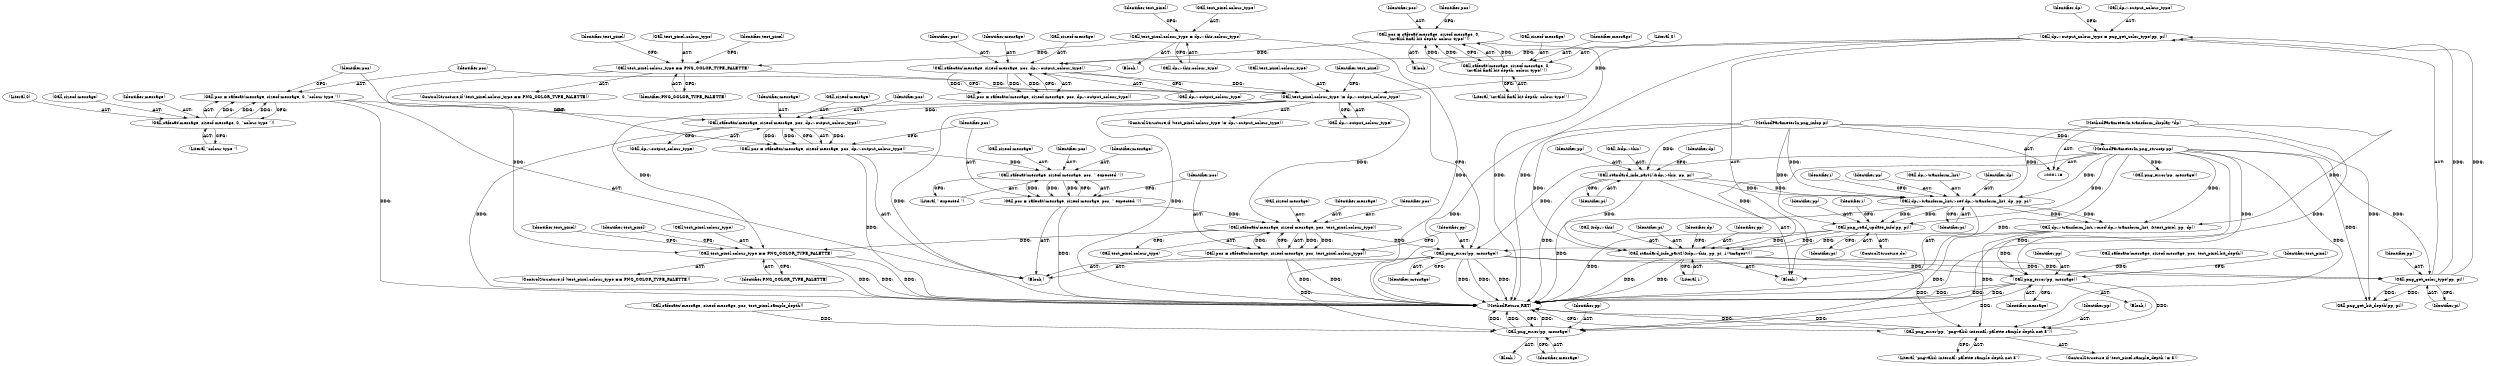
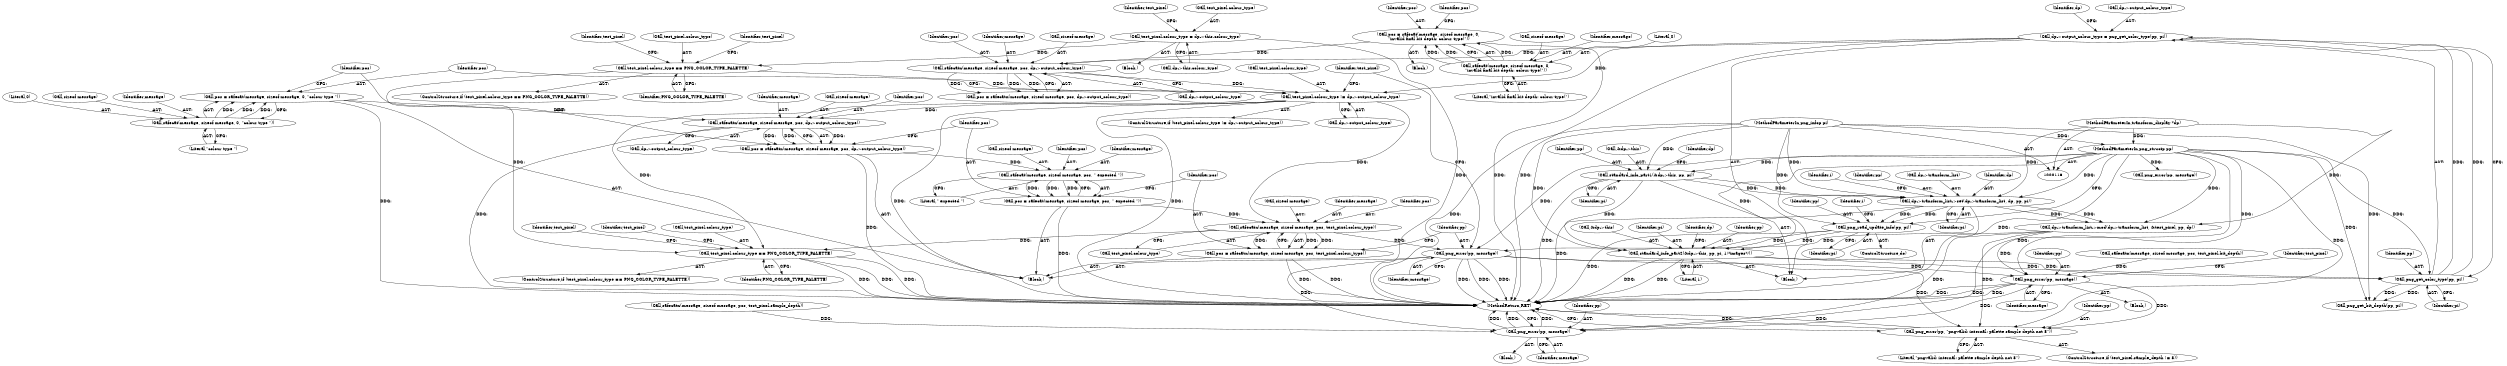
  digraph {
    n1 [label="(Call,safecatn(message, sizeof message, pos, dp->output_colour_type))"]
    n2 [label="(Call,pos = safecatn(message, sizeof message, pos, dp->output_colour_type))"]
    n3 [label="(Call,dp->output_colour_type)"]
    n4 [label="(MethodReturn,RET)"]
    n5 [label="(Block,)"]
    n6 [label="(Call,safecat(message, sizeof message, pos, \" expected \"))"]
    n7 [label="(Call,png_error(pp, \"pngvalid: internal: palette sample depth not 8\"))"]
    n8 [label="(Call,png_error(pp, message))"]
    n9 [label="(Call,pos = safecat(message, sizeof message, 0, \"colour type \"))"]
    n10 [label="(Call,safecat(message, sizeof message, 0, \"colour type \"))"]
    n11 [label="(Literal,\"colour type \")"]
    n12 [label="(Call,test_pixel.colour_type != dp->output_colour_type)"]
    n13 [label="(Call,safecatn(message, sizeof message, pos, test_pixel.colour_type))"]
    n14 [label="(Call,test_pixel.colour_type == PNG_COLOR_TYPE_PALETTE)"]
    n15 [label="(ControlStructure,if (test_pixel.colour_type != dp->output_colour_type))"]
    n16 [label="(Call,dp->output_colour_type)"]
    n17 [label="(Call,png_error(pp, message))"]
    n18 [label="(Call,pos = safecatn(message, sizeof message, pos, test_pixel.colour_type))"]
    n19 [label="(Call,test_pixel.colour_type)"]
    n20 [label="(Identifier,PNG_COLOR_TYPE_PALETTE)"]
    n21 [label="(ControlStructure,if (test_pixel.colour_type == PNG_COLOR_TYPE_PALETTE))"]
    n22 [label="(Call,test_pixel.colour_type == PNG_COLOR_TYPE_PALETTE)"]
    n23 [label="(ControlStructure,if (test_pixel.colour_type == PNG_COLOR_TYPE_PALETTE))"]
    n24 [label="(Identifier,PNG_COLOR_TYPE_PALETTE)"]
    n25 [label="(Call,test_pixel.colour_type = dp->this.colour_type)"]
    n26 [label="(Block,)"]
    n27 [label="(Call,dp->this.colour_type)"]
    n28 [label="(Call,safecatn(message, sizeof message, pos, dp->output_colour_type))"]
    n29 [label="(Call,pos = safecatn(message, sizeof message, pos, dp->output_colour_type))"]
    n30 [label="(Call,dp->output_colour_type)"]
    n31 [label="(Call,pos = safecat(message, sizeof message, 0,\n \"invalid final bit depth: colour type(\"))"]
    n32 [label="(Call,safecat(message, sizeof message, 0,\n \"invalid final bit depth: colour type(\"))"]
    n33 [label="(Block,)"]
    n34 [label="(Literal,\"invalid final bit depth: colour type(\")"]
    n35 [label="(Call,dp->output_colour_type = png_get_color_type(pp, pi))"]
    n36 [label="(Call,png_get_color_type(pp, pi))"]
    n37 [label="(Block,)"]
    n38 [label="(Identifier,pi)"]
    n39 [label="(Call,png_get_bit_depth(pp, pi))"]
    n40 [label="(Call,standard_info_part2(&dp->this, pp, pi, 1/*images*/))"]
    n41 [label="(Literal,1)"]
    n42 [label="(Call,standard_info_part1(&dp->this, pp, pi))"]
    n43 [label="(Call,dp->transform_list->set(dp->transform_list, dp, pp, pi))"]
    n44 [label="(Identifier,pi)"]
    n45 [label="(Call,png_read_update_info(pp, pi))"]
    n46 [label="(Call,dp->transform_list->mod(dp->transform_list, &test_pixel, pp, dp))"]
    n47 [label="(Identifier,pi)"]
    n48 [label="(MethodParameterIn,png_structp pp)"]
    n49 [label="(Call,png_error(pp, message))"]
    n50 [label="(Call,png_error(pp, message))"]
    1000116
    n52 [label="(ControlStructure,do)"]
    n53 [label="(Identifier,pi)"]
    n54 [label="(Identifier,message)"]
    n55 [label="(Identifier,message)"]
    n56 [label="(Block,)"]
    n57 [label="(Literal,\"pngvalid: internal: palette sample depth not 8\")"]
    n58 [label="(ControlStructure,if (test_pixel.sample_depth != 8))"]
    n59 [label="(Block,)"]
    n60 [label="(Identifier,message)"]
    n61 [label="(MethodParameterIn,png_infop pi)"]
    n62 [label="(MethodParameterIn,transform_display *dp)"]
    n63 [label="(Call,pos = safecat(message, sizeof message, pos, \" expected \"))"]
    n64 [label="(Literal,\" expected \")"]
    n65 [label="(Identifier,test_pixel)"]
    n66 [label="(Identifier,pp)"]
    n67 [label="(Identifier,test_pixel)"]
    n68 [label="(Identifier,message)"]
    n69 [label="(Identifier,pos)"]
    n70 [label="(Identifier,pos)"]
    n71 [label="(Identifier,message)"]
    n72 [label="(Identifier,pp)"]
    n73 [label="(Identifier,message)"]
    n74 [label="(Call,sizeof message)"]
    n75 [label="(Identifier,pos)"]
    n76 [label="(Call,dp->transform_list)"]
    n77 [label="(Identifier,pp)"]
    n78 [label="(Identifier,pos)"]
    n79 [label="(Identifier,test_pixel)"]
    n80 [label="(Literal,0)"]
    n81 [label="(Identifier,dp)"]
    n82 [label="(Call,safecatn(message, sizeof message, pos, test_pixel.bit_depth))"]
    n83 [label="(Identifier,pp)"]
    n84 [label="(Identifier,dp)"]
    n85 [label="(Identifier,i)"]
    n86 [label="(Identifier,pp)"]
    n87 [label="(Call,sizeof message)"]
    n88 [label="(Identifier,message)"]
    n89 [label="(Call,&dp->this)"]
    n90 [label="(Identifier,test_pixel)"]
    n91 [label="(Identifier,pp)"]
    n92 [label="(Identifier,dp)"]
    n93 [label="(Identifier,pp)"]
    n94 [label="(Call,dp->output_colour_type)"]
    n95 [label="(Identifier,test_pixel)"]
    n96 [label="(Identifier,pos)"]
    n97 [label="(Identifier,pos)"]
    n98 [label="(Call,test_pixel.colour_type)"]
    n99 [label="(Call,test_pixel.colour_type)"]
    n100 [label="(Identifier,message)"]
    n101 [label="(Identifier,pos)"]
    n102 [label="(Identifier,pp)"]
    n103 [label="(Identifier,pp)"]
    n104 [label="(Identifier,pi)"]
    n105 [label="(Identifier,test_pixel)"]
    n106 [label="(Identifier,pos)"]
    n107 [label="(Call,&dp->this)"]
    n108 [label="(Call,test_pixel.colour_type)"]
    n109 [label="(Call,sizeof message)"]
    n110 [label="(Identifier,pos)"]
    n111 [label="(Identifier,i)"]
    n112 [label="(Call,sizeof message)"]
    n113 [label="(Identifier,dp)"]
    n114 [label="(Identifier,message)"]
    n115 [label="(Call,safecatn(message, sizeof message, pos, test_pixel.sample_depth))"]
    n116 [label="(Identifier,pos)"]
    n117 [label="(Call,test_pixel.colour_type)"]
    n118 [label="(Literal,0)"]
    n119 [label="(Call,sizeof message)"]
    n120 [label="(Identifier,test_pixel)"]
    n121 [label="(Call,sizeof message)"]
    n1 -> n2 [label="AST: "]
    n1 -> n2 [label="DDG: "]
    n1 -> n2 [label="DDG: "]
    n1 -> n2 [label="DDG: "]
    n1 -> n3 [label="CFG: "]
    n1 -> n4 [label="DDG: "]
    n2 -> n1 [label="CFG: "]
    n2 -> n4 [label="DDG: "]
    n2 -> n5 [label="AST: "]
    n2 -> n6 [label="DDG: "]
    n3 -> n1 [label="AST: "]
    n4 -> n7 [label="CFG: "]
    n4 -> n8 [label="CFG: "]
    n6 -> n63 [label="AST: "]
    n6 -> n63 [label="DDG: "]
    n6 -> n63 [label="DDG: "]
    n6 -> n63 [label="DDG: "]
    n6 -> n64 [label="CFG: "]
    n7 -> n4 [label="DDG: "]
    n7 -> n4 [label="DDG: "]
    n7 -> n57 [label="CFG: "]
    n7 -> n58 [label="AST: "]
    n8 -> n4 [label="DDG: "]
    n8 -> n4 [label="DDG: "]
    n8 -> n4 [label="DDG: "]
    n8 -> n59 [label="AST: "]
    n8 -> n60 [label="CFG: "]
    n9 -> n1 [label="DDG: "]
    n9 -> n4 [label="DDG: "]
    n9 -> n5 [label="AST: "]
    n9 -> n10 [label="CFG: "]
    n10 -> n9 [label="AST: "]
    n10 -> n9 [label="DDG: "]
    n10 -> n9 [label="DDG: "]
    n10 -> n9 [label="DDG: "]
    n10 -> n11 [label="CFG: "]
    n11 -> n10 [label="AST: "]
    n12 -> n1 [label="DDG: "]
    n12 -> n4 [label="DDG: "]
    n12 -> n4 [label="DDG: "]
    n12 -> n13 [label="DDG: "]
    n12 -> n14 [label="DDG: "]
    n12 -> n15 [label="AST: "]
    n12 -> n16 [label="CFG: "]
    n13 -> n14 [label="DDG: "]
    n13 -> n17 [label="DDG: "]
    n13 -> n18 [label="AST: "]
    n13 -> n18 [label="DDG: "]
    n13 -> n18 [label="DDG: "]
    n13 -> n18 [label="DDG: "]
    n13 -> n19 [label="CFG: "]
    n14 -> n4 [label="DDG: "]
    n14 -> n4 [label="DDG: "]
    n14 -> n4 [label="DDG: "]
    n14 -> n20 [label="CFG: "]
    n14 -> n21 [label="AST: "]
    n16 -> n12 [label="AST: "]
    n17 -> n4 [label="DDG: "]
    n17 -> n4 [label="DDG: "]
    n17 -> n4 [label="DDG: "]
    n17 -> n5 [label="AST: "]
    n17 -> n7 [label="DDG: "]
    n17 -> n8 [label="DDG: "]
    n17 -> n49 [label="DDG: "]
    n17 -> n54 [label="CFG: "]
    n18 -> n4 [label="DDG: "]
    n18 -> n4 [label="DDG: "]
    n18 -> n5 [label="AST: "]
    n18 -> n13 [label="CFG: "]
    n19 -> n13 [label="AST: "]
    n20 -> n14 [label="AST: "]
    n22 -> n12 [label="DDG: "]
    n22 -> n14 [label="DDG: "]
    n22 -> n23 [label="AST: "]
    n22 -> n24 [label="CFG: "]
    n24 -> n22 [label="AST: "]
    n25 -> n4 [label="DDG: "]
    n25 -> n22 [label="DDG: "]
    n25 -> n26 [label="AST: "]
    n25 -> n27 [label="CFG: "]
    n27 -> n25 [label="AST: "]
    n28 -> n12 [label="DDG: "]
    n28 -> n29 [label="AST: "]
    n28 -> n29 [label="DDG: "]
    n28 -> n29 [label="DDG: "]
    n28 -> n29 [label="DDG: "]
    n28 -> n30 [label="CFG: "]
    n29 -> n28 [label="CFG: "]
    n30 -> n28 [label="AST: "]
    n31 -> n4 [label="DDG: "]
    n31 -> n28 [label="DDG: "]
    n31 -> n32 [label="CFG: "]
    n31 -> n33 [label="AST: "]
    n32 -> n31 [label="AST: "]
    n32 -> n31 [label="DDG: "]
    n32 -> n31 [label="DDG: "]
    n32 -> n31 [label="DDG: "]
    n32 -> n34 [label="CFG: "]
    n34 -> n32 [label="AST: "]
    n35 -> n4 [label="DDG: "]
    n35 -> n12 [label="DDG: "]
    n35 -> n28 [label="DDG: "]
+   n35 -> n36 [label="CFG: "]
    n35 -> n37 [label="AST: "]
    n36 -> n35 [label="AST: "]
    n36 -> n35 [label="DDG: "]
    n36 -> n35 [label="DDG: "]
    n36 -> n38 [label="CFG: "]
    n36 -> n39 [label="DDG: "]
    n36 -> n39 [label="DDG: "]
    n38 -> n36 [label="AST: "]
    n40 -> n4 [label="DDG: "]
    n40 -> n4 [label="DDG: "]
    n40 -> n36 [label="DDG: "]
    n40 -> n36 [label="DDG: "]
    n40 -> n37 [label="AST: "]
    n40 -> n41 [label="CFG: "]
    n41 -> n40 [label="AST: "]
    n42 -> n4 [label="DDG: "]
    n42 -> n37 [label="AST: "]
    n42 -> n40 [label="DDG: "]
    n42 -> n43 [label="DDG: "]
    n42 -> n43 [label="DDG: "]
    n42 -> n44 [label="CFG: "]
    n43 -> n4 [label="DDG: "]
    n43 -> n37 [label="AST: "]
    n43 -> n45 [label="DDG: "]
    n43 -> n45 [label="DDG: "]
    n43 -> n46 [label="DDG: "]
    n43 -> n46 [label="DDG: "]
    n43 -> n47 [label="CFG: "]
    n44 -> n42 [label="AST: "]
    n45 -> n4 [label="DDG: "]
    n45 -> n40 [label="DDG: "]
    n45 -> n40 [label="DDG: "]
    n45 -> n52 [label="AST: "]
    n45 -> n53 [label="CFG: "]
    n46 -> n7 [label="DDG: "]
    n46 -> n8 [label="DDG: "]
    n46 -> n17 [label="DDG: "]
    n46 -> n49 [label="DDG: "]
    n47 -> n43 [label="AST: "]
    n48 -> n4 [label="DDG: "]
    n48 -> n7 [label="DDG: "]
    n48 -> n8 [label="DDG: "]
    n48 -> n17 [label="DDG: "]
    n48 -> n36 [label="DDG: "]
    n48 -> n39 [label="DDG: "]
    n48 -> n40 [label="DDG: "]
+   n48 -> n42 [label="DDG: "]
    n48 -> n43 [label="DDG: "]
-   n48 -> n45 [label="DDG: "]
+   n48 -> n45 [label="CFG: "]
    n48 -> n46 [label="DDG: "]
    n48 -> n49 [label="DDG: "]
    n48 -> n50 [label="DDG: "]
    n48 -> 1000116 [label="AST: "]
    n49 -> n4 [label="DDG: "]
    n49 -> n4 [label="DDG: "]
    n49 -> n4 [label="DDG: "]
    n49 -> n7 [label="DDG: "]
    n49 -> n8 [label="DDG: "]
    n49 -> n55 [label="CFG: "]
    n49 -> n56 [label="AST: "]
    n53 -> n45 [label="AST: "]
    n54 -> n17 [label="AST: "]
    n55 -> n49 [label="AST: "]
    n57 -> n7 [label="AST: "]
    n60 -> n8 [label="AST: "]
    n61 -> n4 [label="DDG: "]
    n61 -> n39 [label="DDG: "]
    n61 -> n40 [label="DDG: "]
    n61 -> n42 [label="DDG: "]
    n61 -> n43 [label="DDG: "]
    n61 -> n45 [label="DDG: "]
    n61 -> n48 [label="DDG: "]
    n61 -> 1000116 [label="AST: "]
-   n62 -> n4 [label="DDG: "]
+   n62 -> n48 [label="DDG: "]
    n62 -> n43 [label="DDG: "]
    n62 -> n46 [label="DDG: "]
    n62 -> 1000116 [label="AST: "]
    n63 -> n4 [label="DDG: "]
    n63 -> n5 [label="AST: "]
    n63 -> n6 [label="CFG: "]
    n63 -> n13 [label="DDG: "]
    n64 -> n6 [label="AST: "]
    n65 -> n25 [label="CFG: "]
    n66 -> n43 [label="AST: "]
    n67 -> n14 [label="CFG: "]
    n68 -> n13 [label="AST: "]
    n69 -> n13 [label="AST: "]
    n70 -> n31 [label="AST: "]
    n71 -> n10 [label="AST: "]
    n72 -> n49 [label="AST: "]
    n73 -> n1 [label="AST: "]
    n74 -> n13 [label="AST: "]
    n75 -> n9 [label="AST: "]
    n75 -> n12 [label="CFG: "]
    n76 -> n43 [label="AST: "]
    n77 -> n8 [label="AST: "]
    n78 -> n2 [label="CFG: "]
    n78 -> n63 [label="AST: "]
    n79 -> n22 [label="CFG: "]
    n80 -> n10 [label="AST: "]
    n81 -> n43 [label="AST: "]
    n82 -> n49 [label="DDG: "]
    n83 -> n36 [label="AST: "]
    n84 -> n40 [label="CFG: "]
    n85 -> n43 [label="CFG: "]
    n86 -> n40 [label="AST: "]
    n87 -> n32 [label="AST: "]
    n88 -> n32 [label="AST: "]
    n89 -> n40 [label="AST: "]
    n90 -> n49 [label="CFG: "]
    n91 -> n17 [label="AST: "]
    n91 -> n18 [label="CFG: "]
    n92 -> n35 [label="CFG: "]
    n93 -> n7 [label="AST: "]
    n94 -> n35 [label="AST: "]
    n95 -> n14 [label="CFG: "]
    n96 -> n18 [label="AST: "]
    n96 -> n63 [label="CFG: "]
    n97 -> n6 [label="AST: "]
    n98 -> n14 [label="AST: "]
    n99 -> n22 [label="AST: "]
    n100 -> n6 [label="AST: "]
    n101 -> n31 [label="CFG: "]
    n102 -> n42 [label="AST: "]
    n103 -> n45 [label="AST: "]
    n104 -> n40 [label="AST: "]
    n105 -> n22 [label="CFG: "]
    n106 -> n2 [label="AST: "]
    n106 -> n9 [label="CFG: "]
    n107 -> n42 [label="AST: "]
    n108 -> n12 [label="AST: "]
    n109 -> n6 [label="AST: "]
    n110 -> n28 [label="AST: "]
    n111 -> n45 [label="CFG: "]
    n112 -> n1 [label="AST: "]
    n113 -> n42 [label="CFG: "]
    n114 -> n28 [label="AST: "]
    n115 -> n8 [label="DDG: "]
    n116 -> n1 [label="AST: "]
    n117 -> n25 [label="AST: "]
    n118 -> n32 [label="AST: "]
    n119 -> n28 [label="AST: "]
    n120 -> n12 [label="CFG: "]
    n120 -> n17 [label="CFG: "]
    n121 -> n10 [label="AST: "]
  }
